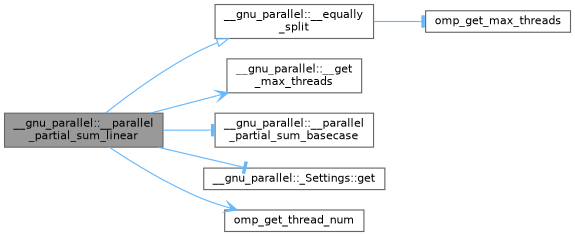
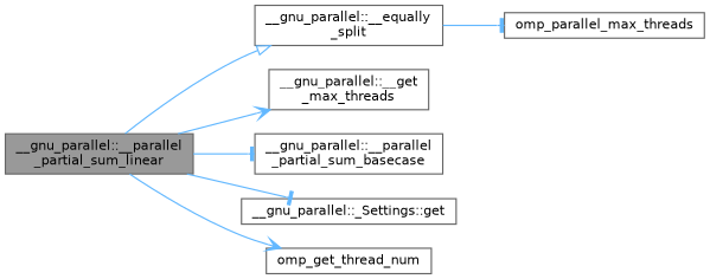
  digraph {
    rankdir=LR
    node [color=grey40 fillcolor=white fontname=Helvetica fontsize=10 shape=box style=filled]
    edge [arrowhead=tee color=steelblue1 fontname=Helvetica fontsize=10 labelfontname=Helvetica labelfontsize=10 style=solid]
    n1 [color=gray40 fillcolor=grey60 fontcolor=black height=0.2 label="__gnu_parallel::__parallel\l_partial_sum_linear" width=0.4]
    n2 [height=0.2 label="__gnu_parallel::__equally\l_split" width=0.4]
    n3 [height=0.2 label="__gnu_parallel::__get\l_max_threads" width=0.4]
    n4 [height=0.2 label="__gnu_parallel::__parallel\l_partial_sum_basecase" width=0.4]
    n5 [height=0.2 label="__gnu_parallel::_Settings::get" width=0.4]
    n6 [height=0.2 label=omp_get_thread_num width=0.4]
-   n7 [height=0.2 label=omp_get_max_threads width=0.4]
+   n7 [height=0.2 label=omp_parallel_max_threads width=0.4]
    n1 -> n2 [arrowhead=onormal]
    n1 -> n3 [arrowhead=vee]
    n1 -> n4
    n1 -> n5
    n1 -> n6 [arrowhead=vee]
    n2 -> n7
  }
